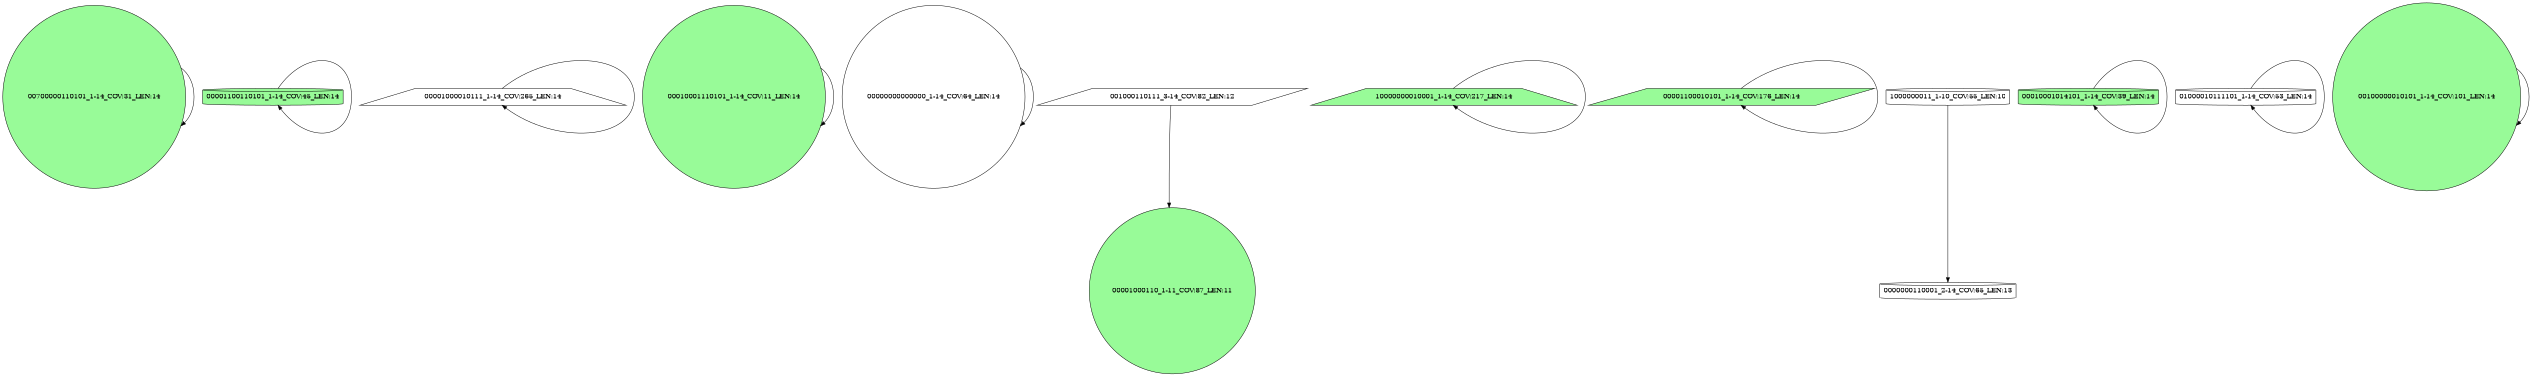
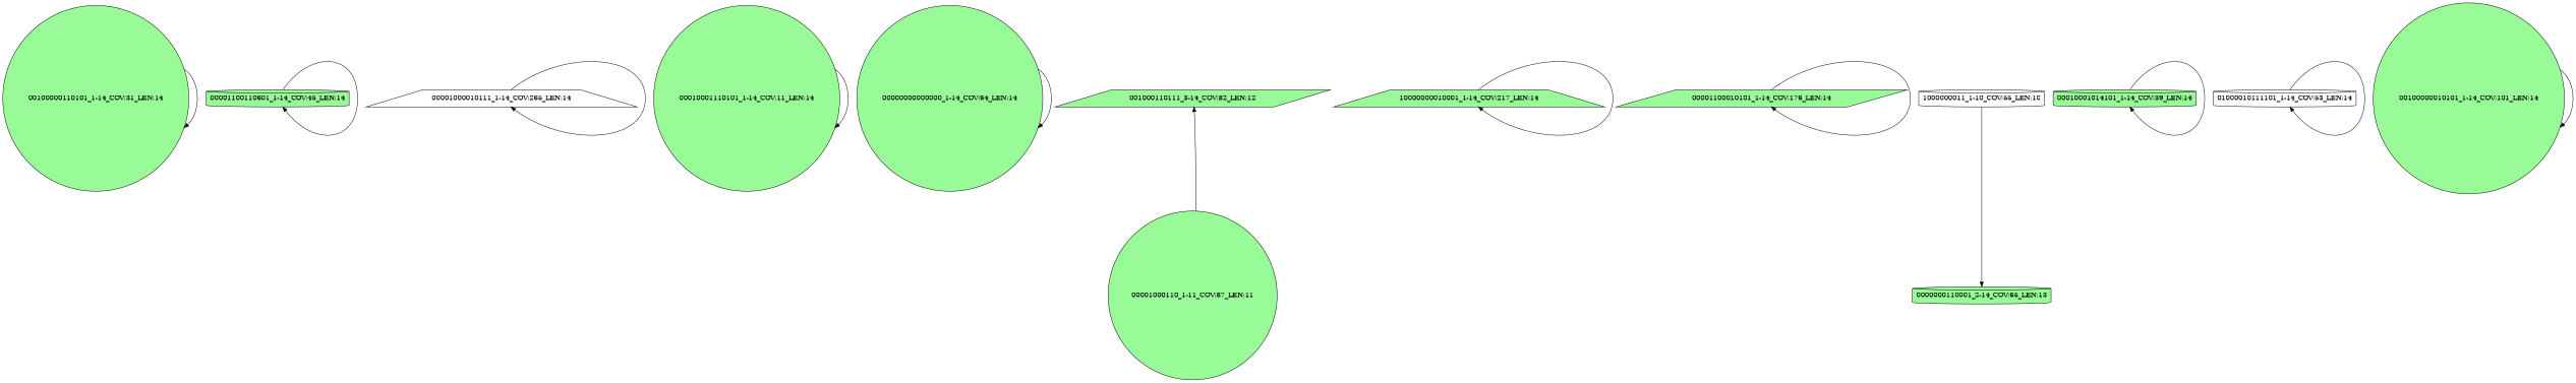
  digraph {
    node [fillcolor=palegreen shape=circle style=filled]
-   "00100000110101_1-14_COV:31_LEN:14" [label="00700000110101_1-14_COV:31_LEN:14"]
-   "00001100110101_1-14_COV:45_LEN:14" [shape=cylinder]
+   "00100000110101_1-14_COV:31_LEN:14"
+   "00001100110101_1-14_COV:45_LEN:14" [shape=cylinder label="00001100110601_1-14_COV:45_LEN:14"]
    "00001000010111_1-14_COV:265_LEN:14" [fillcolor=white shape=trapezium]
    "00010001110101_1-14_COV:11_LEN:14"
-   "00000000000000_1-14_COV:64_LEN:14" [fillcolor=white]
-   "001000110111_3-14_COV:82_LEN:12" [fillcolor=white shape=parallelogram]
+   "00000000000000_1-14_COV:64_LEN:14"
+   "001000110111_3-14_COV:82_LEN:12" [shape=parallelogram]
    "00001000110_1-11_COV:87_LEN:11"
    "10000000010001_1-14_COV:217_LEN:14" [shape=trapezium]
    "00001100010101_1-14_COV:176_LEN:14" [shape=parallelogram]
    "1000000011_1-10_COV:55_LEN:10" [fillcolor=white shape=cylinder]
-   "0000000110001_2-14_COV:65_LEN:13" [fillcolor=white shape=cylinder]
+   "0000000110001_2-14_COV:65_LEN:13" [shape=cylinder]
    n12 [label="00010001014101_1-14_COV:39_LEN:14" shape=cylinder]
    "01000010111101_1-14_COV:53_LEN:14" [fillcolor=white shape=cylinder]
    "00100000010101_1-14_COV:101_LEN:14"
    "00100000110101_1-14_COV:31_LEN:14" -> "00100000110101_1-14_COV:31_LEN:14"
    "00001100110101_1-14_COV:45_LEN:14" -> "00001100110101_1-14_COV:45_LEN:14"
    "00001000010111_1-14_COV:265_LEN:14" -> "00001000010111_1-14_COV:265_LEN:14"
    "00010001110101_1-14_COV:11_LEN:14" -> "00010001110101_1-14_COV:11_LEN:14"
    "00000000000000_1-14_COV:64_LEN:14" -> "00000000000000_1-14_COV:64_LEN:14"
-   "001000110111_3-14_COV:82_LEN:12" -> "00001000110_1-11_COV:87_LEN:11"
+   "00001000110_1-11_COV:87_LEN:11" -> "001000110111_3-14_COV:82_LEN:12"
    "10000000010001_1-14_COV:217_LEN:14" -> "10000000010001_1-14_COV:217_LEN:14"
    "00001100010101_1-14_COV:176_LEN:14" -> "00001100010101_1-14_COV:176_LEN:14"
    "1000000011_1-10_COV:55_LEN:10" -> "0000000110001_2-14_COV:65_LEN:13"
    n12 -> n12
    "01000010111101_1-14_COV:53_LEN:14" -> "01000010111101_1-14_COV:53_LEN:14"
    "00100000010101_1-14_COV:101_LEN:14" -> "00100000010101_1-14_COV:101_LEN:14"
  }
